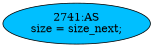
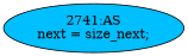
  strict digraph {
-   n1 [ast="<pyverilog.vparser.ast.Assign object at 0x7f13b5542810>" def_var="['size']" fillcolor=deepskyblue label="2741:AS\nsize = size_next;" statements="[]" style=filled typ=Assign use_var="['size_next']"]
+   n1 [ast="<pyverilog.vparser.ast.Assign object at 0x7f13b5542810>" def_var="['size']" fillcolor=deepskyblue label="2741:AS\nnext = size_next;" statements="[]" style=filled typ=Assign use_var="['size_next']"]
  }
